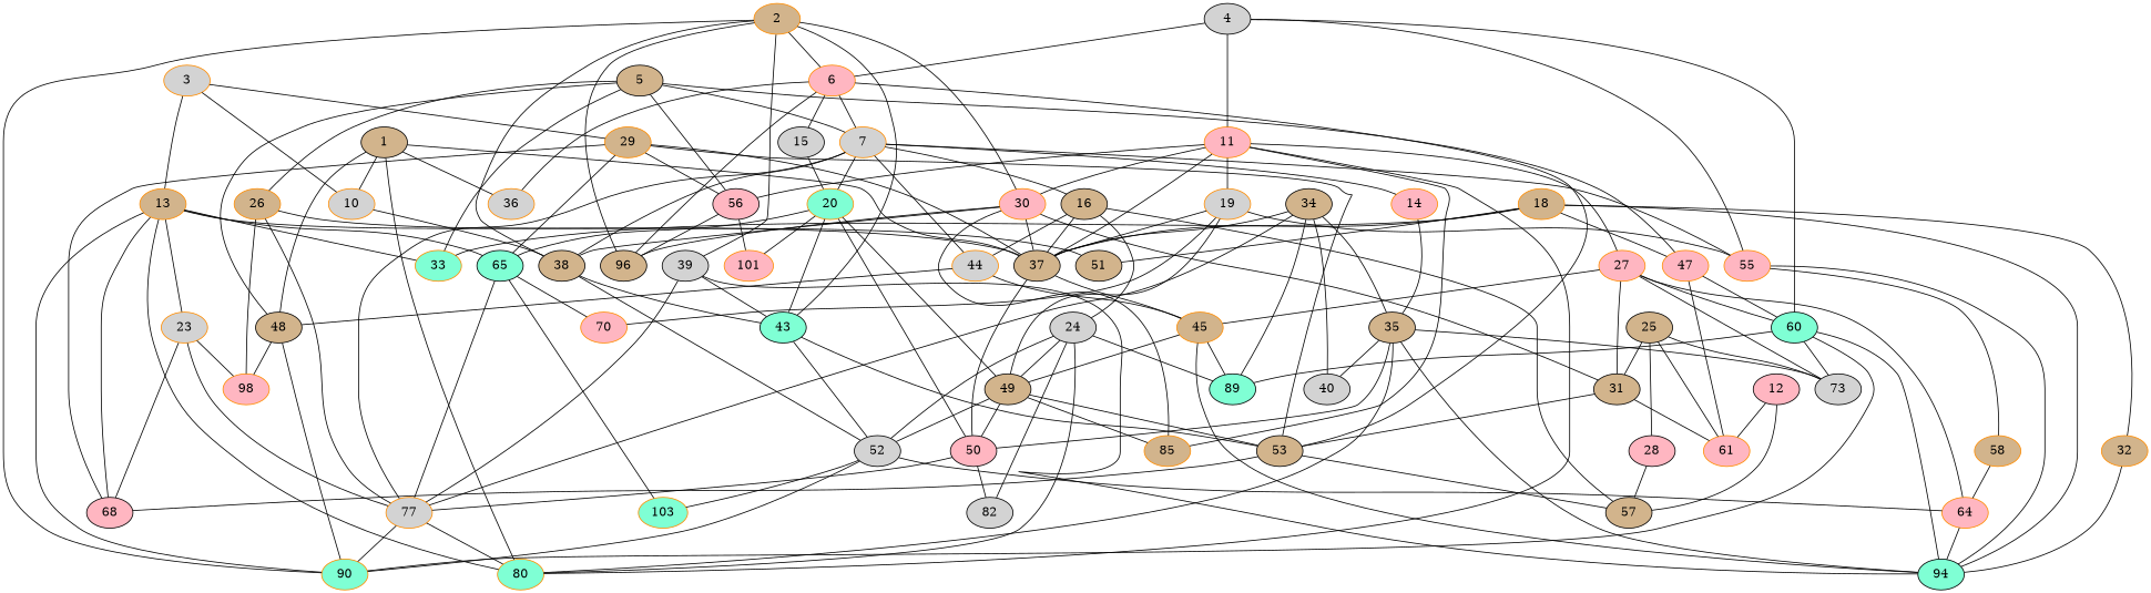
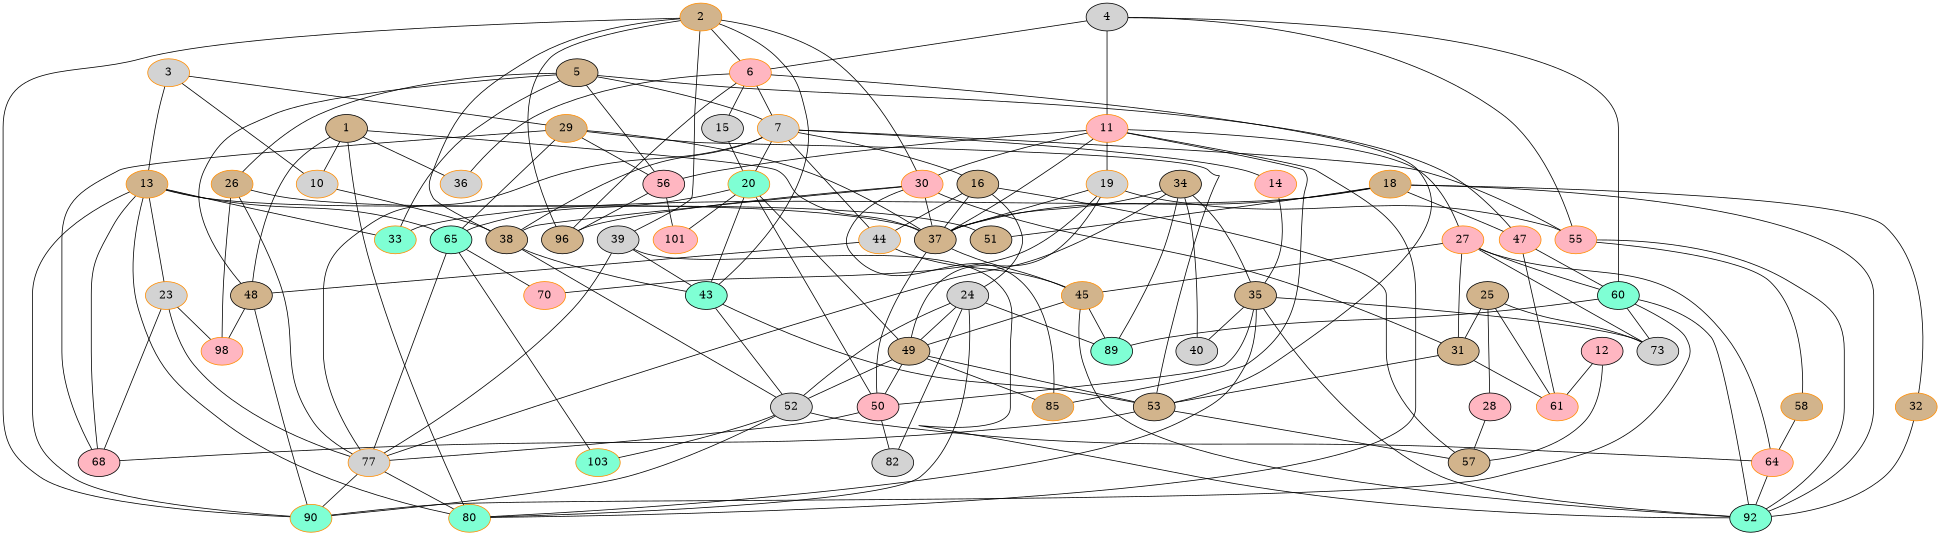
  graph {
    node [color=darkorange fillcolor=tan style=filled]
    1 [color=black super="+9"]
    10 [fillcolor=lightgrey]
    36 [fillcolor=lightgrey]
    37 [color=black super="+62"]
    48 [color=black]
    80 [fillcolor=aquamarine super="+91"]
    38 [color=black super="+54"]
    50 [color=black fillcolor=lightpink super="+69"]
    45 [super="+63"]
    90 [fillcolor=aquamarine super="+99"]
    98 [fillcolor=lightpink]
    2 [super="+75"]
    6 [fillcolor=lightpink super="+22"]
    30 [fillcolor=lightpink super="+41"]
    39 [color=black fillcolor=lightgrey]
    43 [color=black fillcolor=aquamarine super="+83"]
    96 [color=black]
    7 [fillcolor=lightgrey super="+95"]
    15 [color=black fillcolor=lightgrey]
    53 [color=black super="+102"]
    85
    31 [color=black super="+107"]
    52 [color=black fillcolor=lightgrey super="+66"]
    77 [fillcolor=lightgrey super="+78"]
-   92 [color=black fillcolor=aquamarine super="+93" label=94]
+   92 [color=black fillcolor=aquamarine super="+93"]
    3 [fillcolor=lightgrey super="+8"]
    13 [super="+87"]
    29 [super="+76"]
    33 [fillcolor=aquamarine]
    23 [fillcolor=lightgrey super="+86"]
    65 [color=black fillcolor=aquamarine super="+88"]
    68 [color=black fillcolor=lightpink super="+81"]
    56 [color=black fillcolor=lightpink super="+74"]
    4 [color=black fillcolor=lightgrey super="+59"]
    11 [fillcolor=lightpink super="+84"]
    55 [fillcolor=lightpink super="+94"]
    60 [color=black fillcolor=aquamarine super="+108"]
    19 [fillcolor=lightgrey super="+72"]
    27 [fillcolor=lightpink super="+106"]
    58
    89 [color=black fillcolor=aquamarine]
    73 [color=black fillcolor=lightgrey]
    5 [color=black super="+46"]
    26 [super="+105"]
    47 [fillcolor=lightpink]
    14 [fillcolor=lightpink]
    16 [color=black super="+17"]
    20 [fillcolor=aquamarine super="+21"]
    44 [fillcolor=lightgrey super="+79"]
    51 [color=black super="+97"]
    61 [fillcolor=lightpink]
    101 [fillcolor=lightpink]
    57 [color=black]
    35 [color=black super="+71"]
    24 [color=black fillcolor=lightgrey super="+100"]
    49 [color=black super="+67"]
    70 [fillcolor=lightpink]
    64 [fillcolor=lightpink]
    12 [color=black fillcolor=lightpink]
    103 [fillcolor=aquamarine]
    40 [color=black fillcolor=lightgrey]
    82 [color=black fillcolor=lightgrey]
    18 [super="+42"]
    32
    25 [color=black]
    28 [color=black fillcolor=lightpink]
    34 [color=black super="+104"]
    1 -- 10
    1 -- 36
    1 -- 37
    1 -- 48
    1 -- 80
    10 -- 38
    37 -- 50
    37 -- 45
    48 -- 90
    48 -- 98
    38 -- 43
    38 -- 52
    50 -- 77
    50 -- 82
    45 -- 92
    45 -- 89
    45 -- 49
    2 -- 38
    2 -- 90
    2 -- 6
    2 -- 30
    2 -- 39
    2 -- 43 [weight=2]
    2 -- 96
    6 -- 36
    6 -- 96
    6 -- 7
    6 -- 15
    6 -- 53
    30 -- 37
    30 -- 38
    30 -- 96
    30 -- 85
    30 -- 31
    39 -- 43
    39 -- 77
    39 -- 92
    43 -- 53
    43 -- 52
    7 -- 38
    7 -- 77
    7 -- 55
    7 -- 14
    7 -- 16
    7 -- 20 [weight=2]
    7 -- 44
    15 -- 20
    53 -- 68
    53 -- 57
    31 -- 53
    31 -- 61
    52 -- 90
    52 -- 64
    52 -- 103
    77 -- 80
    77 -- 90
    3 -- 10
    3 -- 13
    3 -- 29
    13 -- 37
    13 -- 80
    13 -- 90
    13 -- 33
    13 -- 23
    13 -- 65 [weight=2]
    13 -- 68
    29 -- 37
    29 -- 53
    29 -- 65
    29 -- 68
    29 -- 56
    23 -- 98
    23 -- 77
    23 -- 68
    65 -- 77
    65 -- 70
    65 -- 103
    56 -- 96
    56 -- 101
    4 -- 6 [weight=2]
    4 -- 11
    4 -- 55
    4 -- 60
    11 -- 37
    11 -- 80
    11 -- 30
    11 -- 85
    11 -- 56
    11 -- 19
    11 -- 27
    55 -- 92
    55 -- 58
    60 -- 90
    60 -- 92
    60 -- 89
    60 -- 73
    19 -- 37
    19 -- 55
    19 -- 49
    19 -- 70
    27 -- 45
    27 -- 31
    27 -- 60
    27 -- 73
    27 -- 64
    58 -- 64
    5 -- 48
    5 -- 7
    5 -- 33
    5 -- 56
    5 -- 26
    5 -- 47
    26 -- 98
    26 -- 77
    26 -- 51
    47 -- 60
    47 -- 61
    14 -- 35
    16 -- 37
    16 -- 44
    16 -- 57
    16 -- 24
    20 -- 50
    20 -- 43
    20 -- 65
    20 -- 101
    20 -- 49
    44 -- 48
    44 -- 45
    35 -- 80
    35 -- 50
    35 -- 92
    35 -- 73
    35 -- 40
    24 -- 80
    24 -- 52
    24 -- 89
    24 -- 49
    24 -- 82
    49 -- 50
    49 -- 53
    49 -- 85
    49 -- 52
    64 -- 92
    12 -- 61
    12 -- 57
    18 -- 37
    18 -- 92
    18 -- 33 [weight=2]
    18 -- 47
    18 -- 51 [weight=2]
    18 -- 32
    32 -- 92
    25 -- 31
    25 -- 73
    25 -- 61
    25 -- 28
    28 -- 57
    34 -- 37
    34 -- 77
    34 -- 89
    34 -- 35
    34 -- 40
  }
